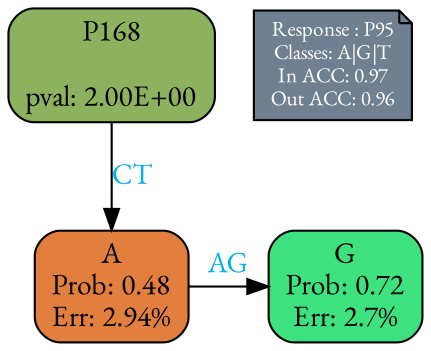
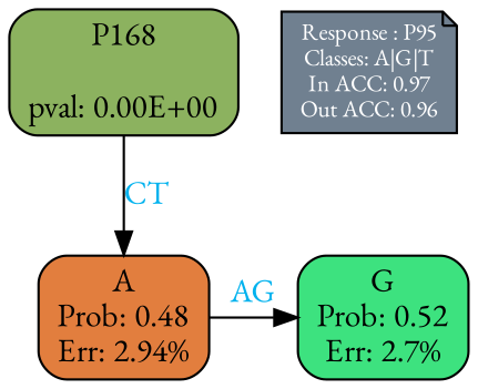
  digraph {
    fontname="EB Garamond"
    ranksep=equally
    splines=polylines
    node [color=black fontname="EB Garamond" shape=box style="filled, rounded"]
    edge [fontcolor=deepskyblue2 fontname="EB Garamond"]
-   n1 [fillcolor="#3de27f" label="G\nProb: 0.72\nErr: 2.7%"]
+   n1 [fillcolor="#3de27f" label="G\nProb: 0.52\nErr: 2.7%"]
    n2 [fillcolor="#e27e3e" label="A\nProb: 0.48\nErr: 2.94%"]
    n3 [align=left fillcolor=slategray fontcolor=white fontsize=10 label="Response : P95\nClasses: A|G|T\nIn ACC: 0.97\nOut ACC: 0.96\n" shape=note style=filled]
-   n4 [fillcolor="#8cb25f" label="P168\n\npval: 2.00E+00"]
+   n4 [fillcolor="#8cb25f" label="P168\n\npval: 0.00E+00"]
    subgraph sub_1 {
      rank=same
      n1
      n2
    }
    subgraph sub_2 {
      rank=same
      n3
      n4
    }
    n2 -> n1 [label=AG]
    n4 -> n2 [label=CT]
  }
